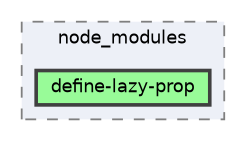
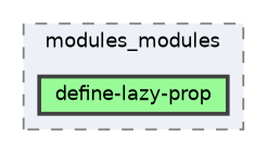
  digraph {
    compound=true
    n1 [color=grey25 fillcolor=palegreen fontname=Helvetica fontsize=10 height=0.2 label="define-lazy-prop" shape=box style="filled,bold" width=0.4]
    subgraph cluster_1 {
      bgcolor="#edf0f7"
      fontname=Helvetica
      fontsize=10
-     label=node_modules
+     label=modules_modules
      pencolor=grey50
      style="filled,dashed"
      n1
    }
  }
